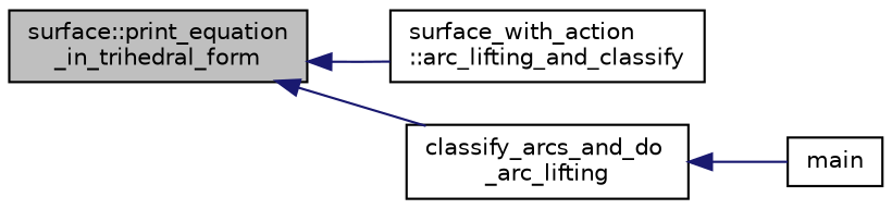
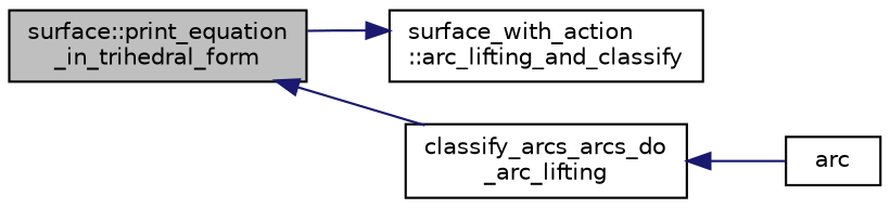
  digraph {
    rankdir=LR
    node [color=black fillcolor=white fontname=Helvetica fontsize=10 shape=record style=filled]
    edge [color=midnightblue dir=back fontname=Helvetica fontsize=10 labelfontname=Helvetica labelfontsize=10 style=solid]
    n1 [fillcolor=grey75 fontcolor=black height=0.2 label="surface::print_equation\l_in_trihedral_form" width=0.4]
    n2 [height=0.2 label="surface_with_action\l::arc_lifting_and_classify" width=0.4]
-   n3 [height=0.2 label="classify_arcs_and_do\l_arc_lifting" width=0.4]
-   n4 [height=0.2 label=main width=0.4]
-   n1 -> n2
+   n3 [height=0.2 label="classify_arcs_arcs_do\l_arc_lifting" width=0.4]
+   n4 [height=0.2 label=arc width=0.4]
+   n2 -> n1
    n1 -> n3
    n3 -> n4
  }
